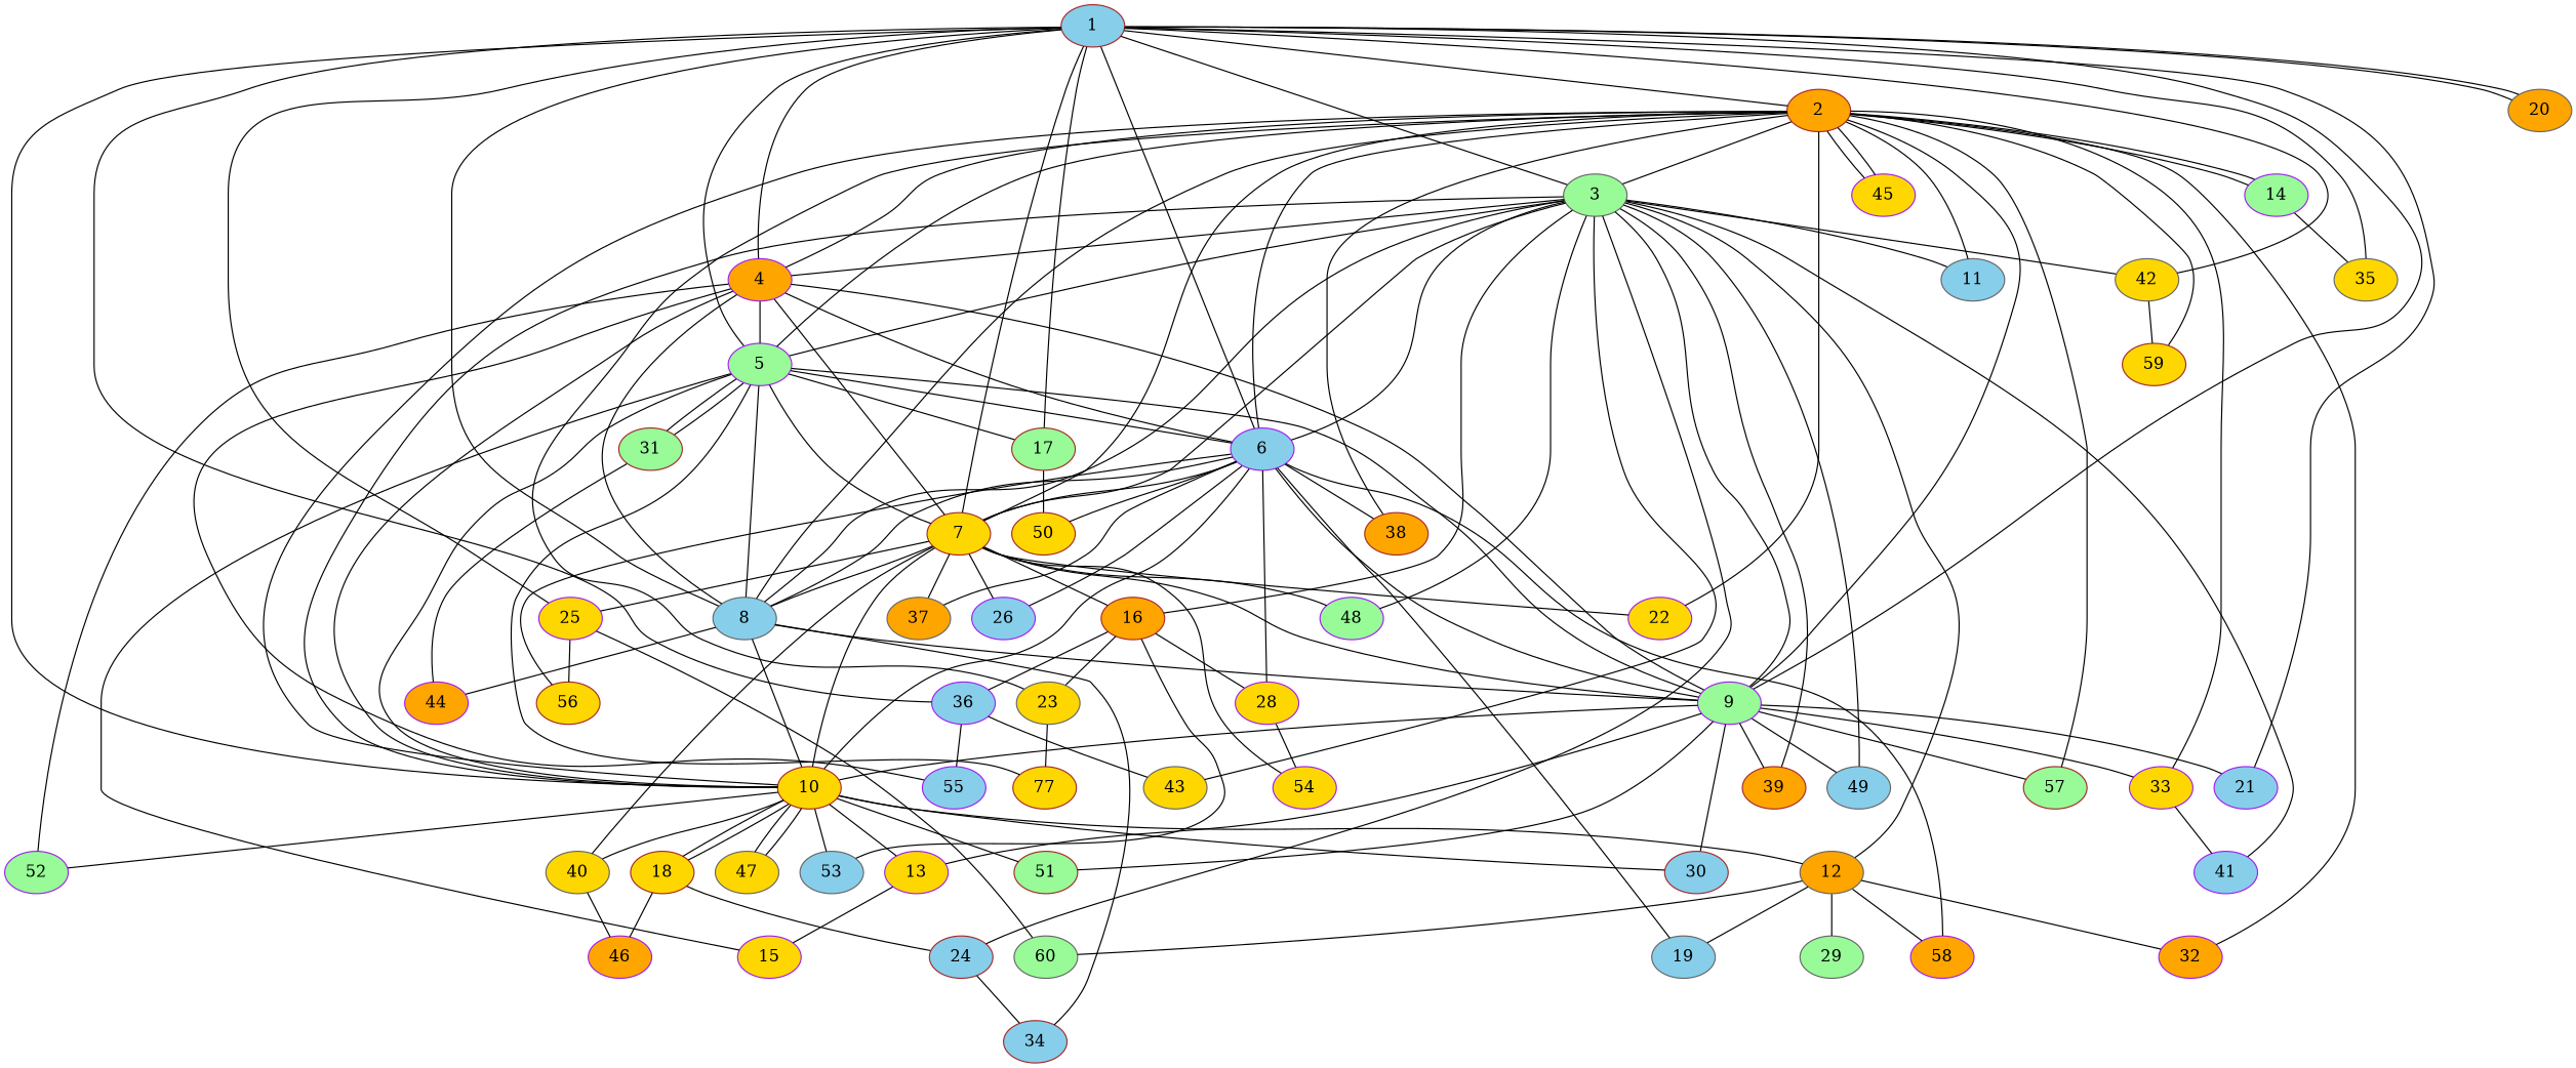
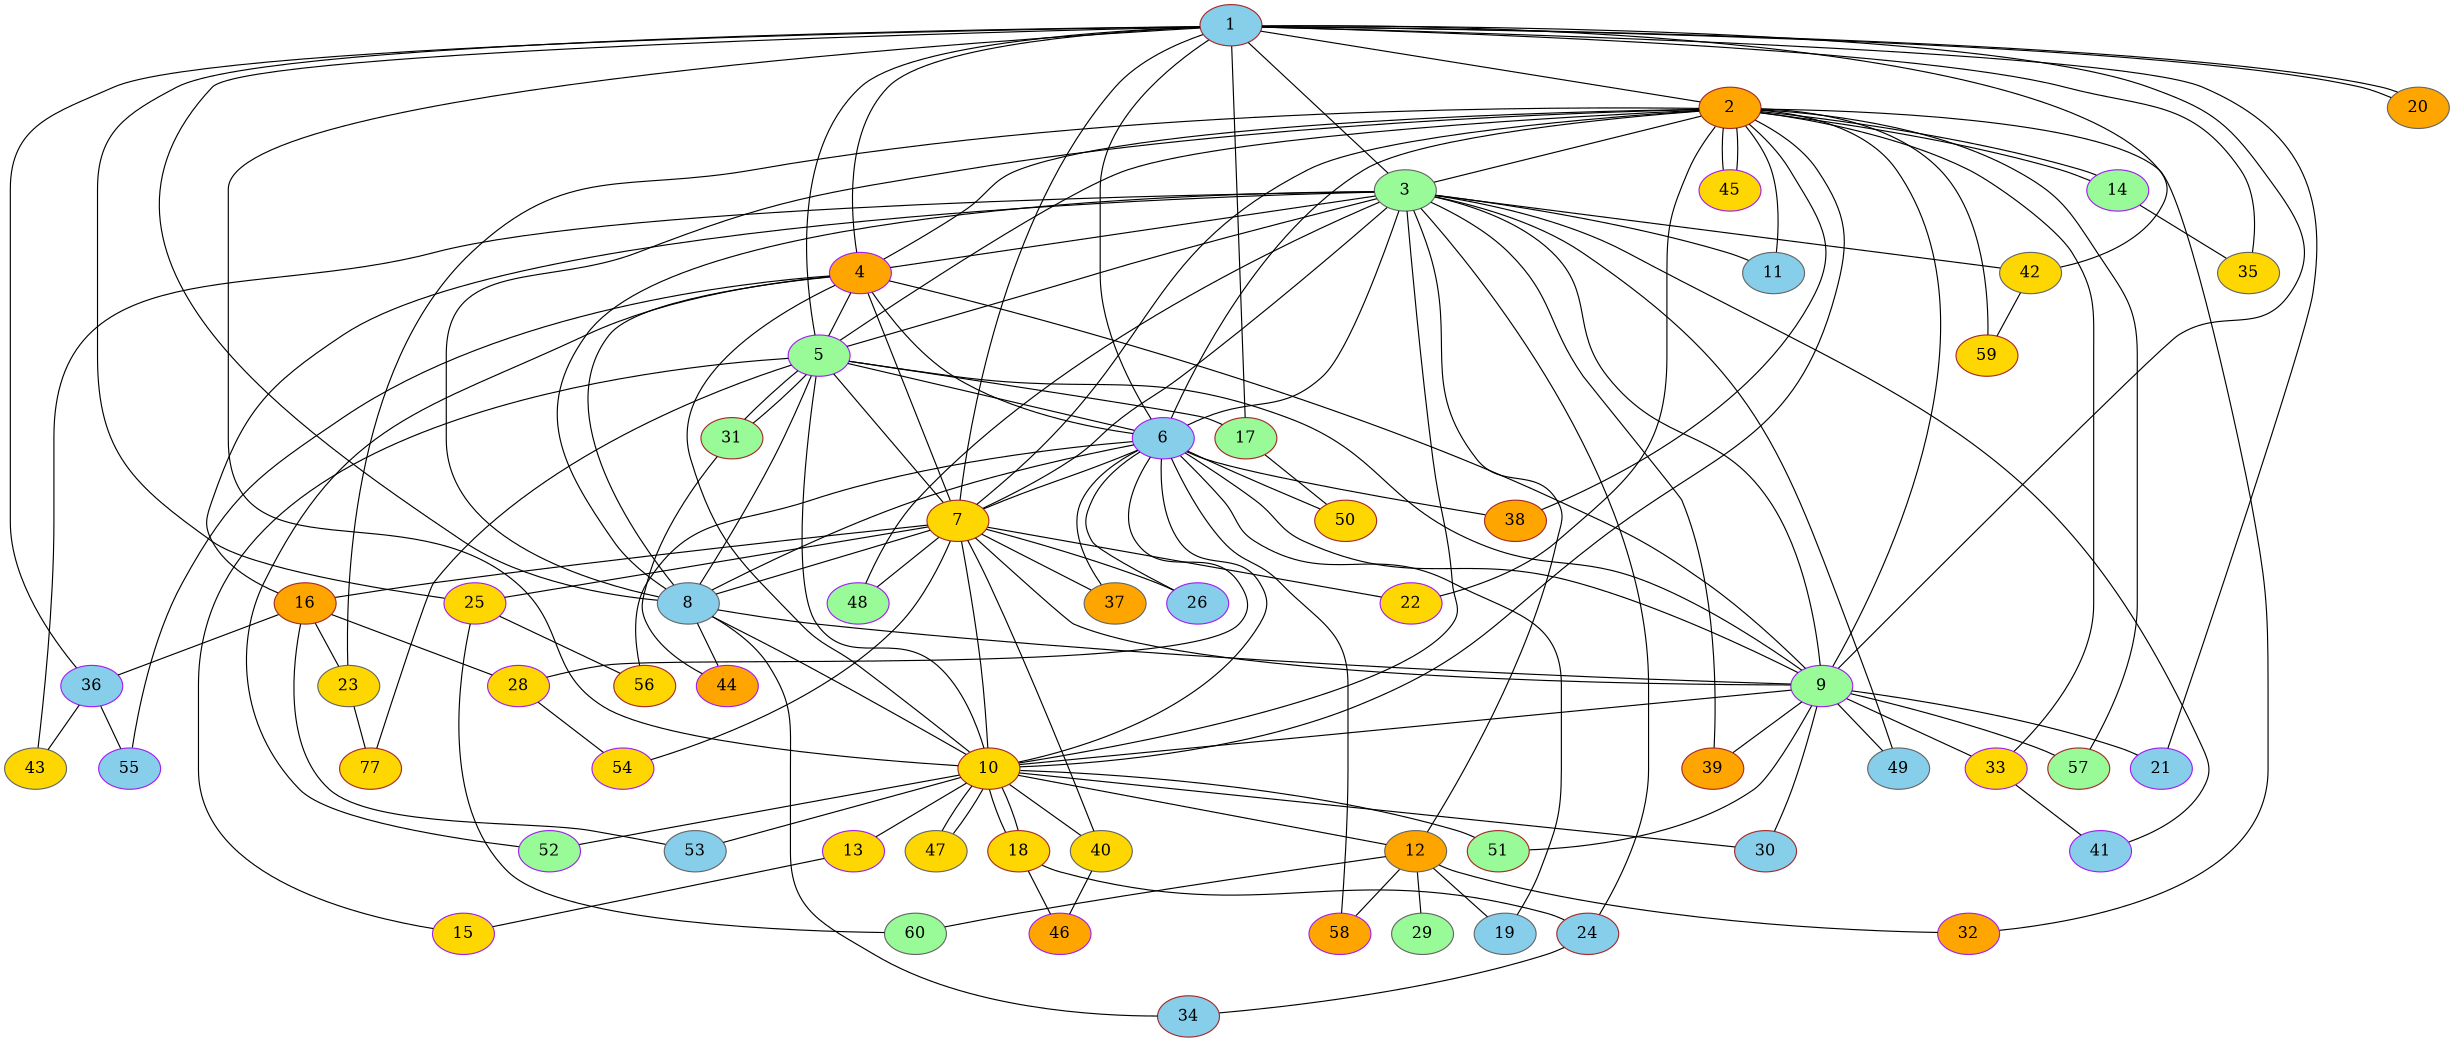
  graph {
    node [color=purple fillcolor=gold style=filled]
    1 [color=brown fillcolor=skyblue]
    2 [color=brown fillcolor=orange]
    3 [color=gray40 fillcolor=palegreen]
    4 [fillcolor=orange]
    5 [fillcolor=palegreen]
    6 [fillcolor=skyblue]
    7 [color=brown]
    8 [color=gray40 fillcolor=skyblue]
    9 [fillcolor=palegreen]
    10 [color=brown]
    17 [color=brown fillcolor=palegreen]
    20 [color=gray40 fillcolor=orange]
    21 [fillcolor=skyblue]
    25
    35 [color=gray40]
    36 [fillcolor=skyblue]
    42 [color=gray40]
    11 [color=gray40 fillcolor=skyblue]
    14 [fillcolor=palegreen]
    22
    23 [color=gray40]
    32 [fillcolor=orange]
    33
    38 [color=brown fillcolor=orange]
    45
    57 [color=brown fillcolor=palegreen]
    59 [color=brown]
    12 [color=gray40 fillcolor=orange]
    16 [color=brown fillcolor=orange]
    24 [color=brown fillcolor=skyblue]
    39 [color=brown fillcolor=orange]
    41 [fillcolor=skyblue]
    43 [color=gray40]
    48 [fillcolor=palegreen]
    49 [color=gray40 fillcolor=skyblue]
    52 [fillcolor=palegreen]
    55 [fillcolor=skyblue]
    15
    n39 [color=brown label=77]
    31 [color=brown fillcolor=palegreen]
    19 [color=gray40 fillcolor=skyblue]
    26 [fillcolor=skyblue]
    28
    37 [color=gray40 fillcolor=orange]
    50 [color=brown]
    56 [color=brown]
    58 [fillcolor=orange]
    40 [color=gray40]
    54
    34 [color=brown fillcolor=skyblue]
    44 [fillcolor=orange]
    13
    30 [color=brown fillcolor=skyblue]
    51 [color=brown fillcolor=palegreen]
    18 [color=brown]
    47 [color=gray40]
    53 [color=gray40 fillcolor=skyblue]
    60 [color=gray40 fillcolor=palegreen]
    29 [color=gray40 fillcolor=palegreen]
    46 [fillcolor=orange]
    1 -- 2
    1 -- 3
    1 -- 4
    1 -- 5
    1 -- 6
    1 -- 7
    1 -- 8
    1 -- 9
    1 -- 10
    1 -- 17
    1 -- 20
    1 -- 20
    1 -- 21
    1 -- 25
    1 -- 35
    1 -- 36
    1 -- 42
    2 -- 3
    2 -- 4
    2 -- 5
    2 -- 6
    2 -- 7
    2 -- 8
    2 -- 9
    2 -- 10
    2 -- 11
    2 -- 14
    2 -- 14
    2 -- 22
    2 -- 23
    2 -- 32
    2 -- 33
    2 -- 38
    2 -- 45
    2 -- 45
    2 -- 57
    2 -- 59
    3 -- 4
    3 -- 5
    3 -- 6
    3 -- 7
    3 -- 8
    3 -- 9
    3 -- 10
    3 -- 42
    3 -- 11
    3 -- 12
    3 -- 16
    3 -- 24
    3 -- 39
    3 -- 41
    3 -- 43
    3 -- 48
    3 -- 49
    4 -- 5
    4 -- 6
    4 -- 7
    4 -- 8
    4 -- 9
    4 -- 10
    4 -- 52
    4 -- 55
    5 -- 6
    5 -- 7
    5 -- 8
    5 -- 9
    5 -- 10
    5 -- 17
    5 -- 15
    5 -- n39
    5 -- 31
    5 -- 31
    6 -- 7
    6 -- 8
    6 -- 9
    6 -- 10
    6 -- 38
    6 -- 19
    6 -- 26
    6 -- 28
    6 -- 37
    6 -- 50
    6 -- 56
    6 -- 58
    7 -- 8
    7 -- 9
    7 -- 10
    7 -- 25
    7 -- 22
    7 -- 16
    7 -- 48
    7 -- 26
    7 -- 37
    7 -- 40
    7 -- 54
    8 -- 9
    8 -- 10
    8 -- 34
    8 -- 44
    9 -- 10
    9 -- 21
    9 -- 33
    9 -- 57
    9 -- 39
    9 -- 49
-   9 -- 13
    9 -- 30
    9 -- 51
    10 -- 12
    10 -- 52
    10 -- 40
    10 -- 13
    10 -- 30
    10 -- 51
    10 -- 18
    10 -- 18
    10 -- 47
    10 -- 47
    10 -- 53
    17 -- 50
    25 -- 56
    25 -- 60
    36 -- 43
    36 -- 55
    42 -- 59
    14 -- 35
    23 -- n39
    33 -- 41
    12 -- 32
    12 -- 19
    12 -- 58
    12 -- 60
    12 -- 29
    16 -- 36
    16 -- 23
    16 -- 28
    16 -- 53
    24 -- 34
    31 -- 44
    28 -- 54
    40 -- 46
    13 -- 15
    18 -- 24
    18 -- 46
  }
